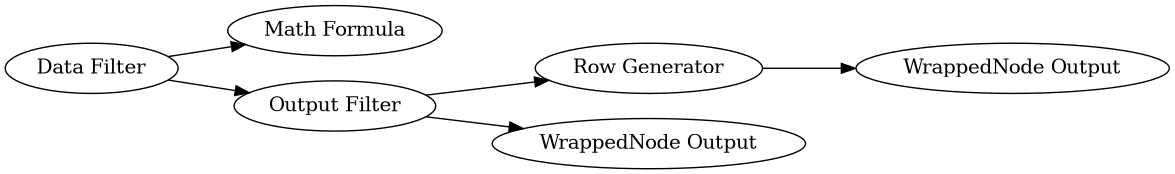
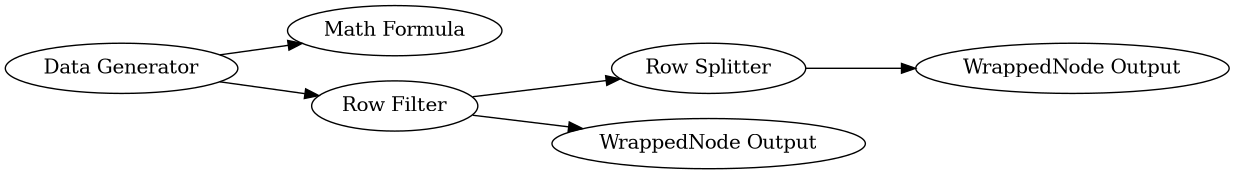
  digraph {
    rankdir=LR
    n1 [label="Math Formula"]
-   n2 [label="Output Filter"]
-   n3 [label="Row Generator"]
+   n2 [label="Row Filter"]
+   n3 [label="Row Splitter"]
    n4 [label="WrappedNode Output"]
    n5 [label="WrappedNode Output"]
-   n6 [label="Data Filter"]
+   n6 [label="Data Generator"]
    n2 -> n3
    n2 -> n4
    n3 -> n5
    n6 -> n1
    n6 -> n2
  }
